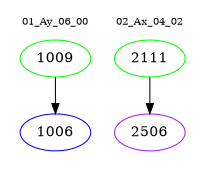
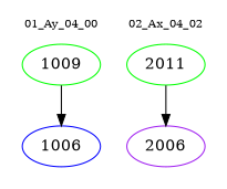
  digraph {
    node [color=green]
    edge [color=black]
    n1 [label=1009]
    n2 [color=blue label=1006]
-   n3 [label=2111]
-   n4 [color=purple label=2506]
+   n3 [label=2011]
+   n4 [color=purple label=2006]
    subgraph cluster_1 {
      color=white
      fontsize=10
-     label="01_Ay_06_00"
+     label="01_Ay_04_00"
      n1
      n2
    }
    subgraph cluster_2 {
      color=white
      fontsize=10
      label="02_Ax_04_02"
      n3
      n4
    }
    n1 -> n2
    n3 -> n4
  }
